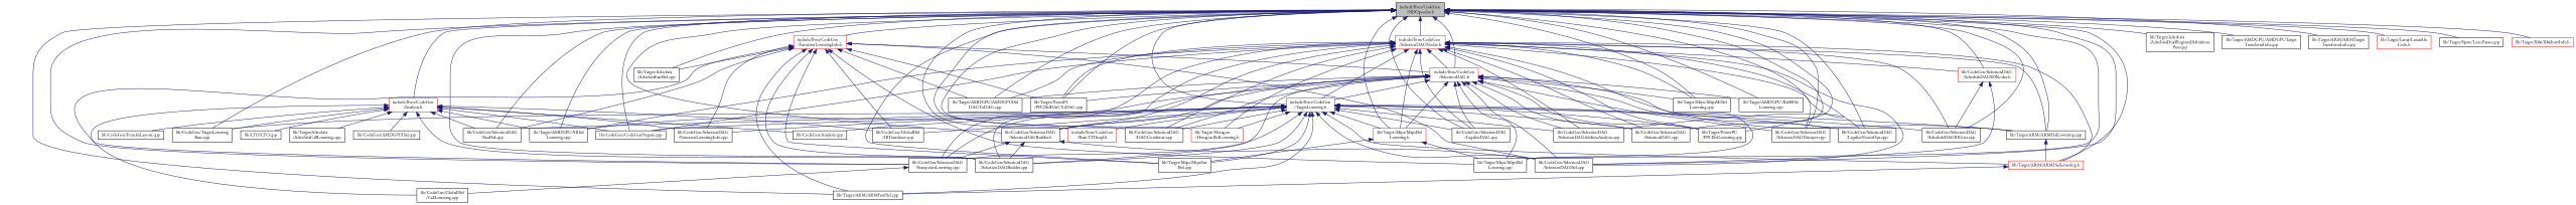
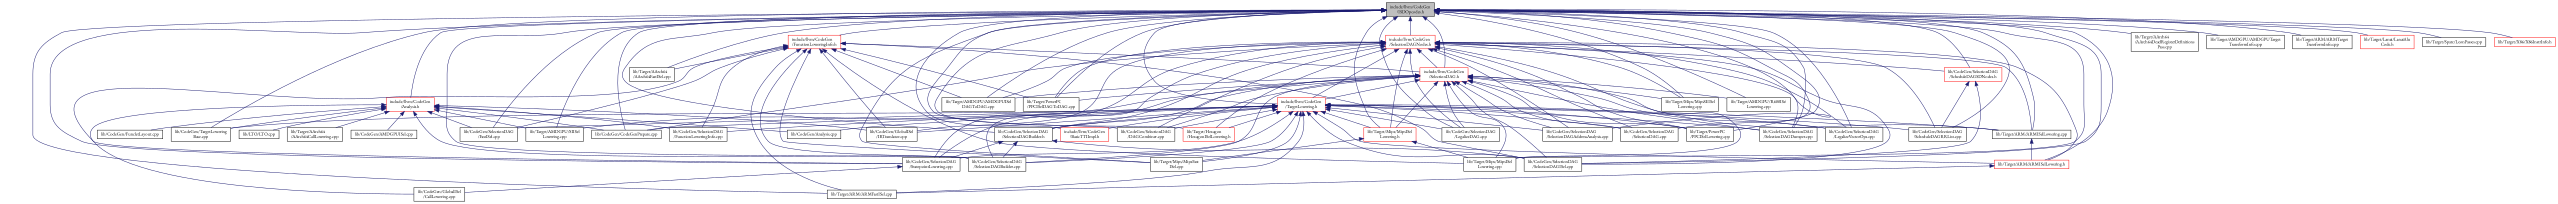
  digraph {
    fontname="EB Garamond"
    node [color=black fontname="EB Garamond" fontsize=10 shape=box]
    edge [color=midnightblue dir=back fontname="EB Garamond" fontsize=10 labelfontname=Helvetica labelfontsize=10 style=solid]
    n1 [fillcolor=grey75 fontcolor=black height=0.2 label="include/llvm/CodeGen\l/ISDOpcodes.h" style=filled width=0.4]
    n2 [color=red height=0.2 label="include/llvm/CodeGen\l/Analysis.h" width=0.4]
    n3 [height=0.2 label="lib/CodeGen/CodeGenPrepare.cpp" width=0.4]
    n4 [height=0.2 label="lib/CodeGen/SelectionDAG\l/FastISel.cpp" width=0.4]
    n5 [height=0.2 label="lib/CodeGen/SelectionDAG\l/SelectionDAGBuilder.cpp" width=0.4]
    n6 [height=0.2 label="lib/CodeGen/TargetLowering\lBase.cpp" width=0.4]
    n7 [height=0.2 label="lib/Target/AMDGPU/SIISel\lLowering.cpp" width=0.4]
    n8 [color=red height=0.2 label="include/llvm/CodeGen\l/BasicTTIImpl.h" width=0.4]
    n9 [color=red height=0.2 label="include/llvm/CodeGen\l/FunctionLoweringInfo.h" width=0.4]
    n10 [color=red height=0.2 label="include/llvm/CodeGen\l/SelectionDAG.h" width=0.4]
    n11 [color=red height=0.2 label="include/llvm/CodeGen\l/TargetLowering.h" width=0.4]
    n12 [height=0.2 label="lib/CodeGen/SelectionDAG\l/DAGCombiner.cpp" width=0.4]
    n13 [height=0.2 label="lib/CodeGen/SelectionDAG\l/LegalizeDAG.cpp" width=0.4]
    n14 [height=0.2 label="lib/CodeGen/SelectionDAG\l/LegalizeVectorOps.cpp" width=0.4]
    n15 [height=0.2 label="lib/CodeGen/SelectionDAG\l/ScheduleDAGRRList.cpp" width=0.4]
    n16 [height=0.2 label="lib/CodeGen/SelectionDAG\l/SelectionDAG.cpp" width=0.4]
    n17 [height=0.2 label="lib/CodeGen/SelectionDAG\l/SelectionDAGAddressAnalysis.cpp" width=0.4]
    n18 [height=0.2 label="lib/CodeGen/SelectionDAG\l/SelectionDAGBuilder.h" width=0.4]
    n19 [height=0.2 label="lib/CodeGen/SelectionDAG\l/SelectionDAGISel.cpp" width=0.4]
    n20 [height=0.2 label="lib/CodeGen/SelectionDAG\l/StatepointLowering.cpp" width=0.4]
    n21 [height=0.2 label="lib/CodeGen/SelectionDAG\l/SelectionDAGDumper.cpp" width=0.4]
    n22 [height=0.2 label="lib/Target/ARM/ARMFastISel.cpp" width=0.4]
    n23 [height=0.2 label="lib/Target/ARM/ARMISelLowering.cpp" width=0.4]
    n24 [color=red height=0.2 label="lib/Target/ARM/ARMISelLowering.h" width=0.4]
    n25 [color=red height=0.2 label="lib/Target/Hexagon\l/HexagonISelLowering.h" width=0.4]
    n26 [height=0.2 label="lib/Target/Mips/MipsFast\lISel.cpp" width=0.4]
    n27 [color=red height=0.2 label="lib/Target/Mips/MipsISel\lLowering.h" width=0.4]
    n28 [height=0.2 label="lib/Target/Mips/MipsISel\lLowering.cpp" width=0.4]
    n29 [height=0.2 label="lib/Target/PowerPC\l/PPCISelLowering.cpp" width=0.4]
    n30 [height=0.2 label="lib/Target/AMDGPU/AMDGPUISel\lDAGToDAG.cpp" width=0.4]
    n31 [height=0.2 label="lib/Target/AMDGPU/R600ISel\lLowering.cpp" width=0.4]
    n32 [height=0.2 label="lib/Target/Mips/MipsSEISel\lLowering.cpp" width=0.4]
    n33 [height=0.2 label="lib/Target/PowerPC\l/PPCISelDAGToDAG.cpp" width=0.4]
    n34 [height=0.2 label="lib/Target/AArch64\l/AArch64FastISel.cpp" width=0.4]
    n35 [color=red height=0.2 label="include/llvm/CodeGen\l/SelectionDAGNodes.h" width=0.4]
    n36 [color=red height=0.2 label="lib/CodeGen/SelectionDAG\l/ScheduleDAGSDNodes.h" width=0.4]
    n37 [height=0.2 label="lib/Target/AArch64\l/AArch64DeadRegisterDefinitions\lPass.cpp" width=0.4]
    n38 [height=0.2 label="lib/Target/AMDGPU/AMDGPUTarget\lTransformInfo.cpp" width=0.4]
    n39 [height=0.2 label="lib/Target/ARM/ARMTarget\lTransformInfo.cpp" width=0.4]
    n40 [color=red height=0.2 label="lib/Target/Lanai/LanaiAlu\lCode.h" width=0.4]
    n41 [height=0.2 label="lib/Target/Sparc/LeonPasses.cpp" width=0.4]
    n42 [color=red height=0.2 label="lib/Target/X86/X86InstrInfo.h" width=0.4]
    n43 [height=0.2 label="lib/CodeGen/Analysis.cpp" width=0.4]
    n44 [height=0.2 label="lib/CodeGen/AMDGPUISel.cpp" width=0.4]
    n45 [height=0.2 label="lib/CodeGen/FuncletLayout.cpp" width=0.4]
    n46 [height=0.2 label="lib/CodeGen/GlobalISel\l/CallLowering.cpp" width=0.4]
    n47 [height=0.2 label="lib/CodeGen/GlobalISel\l/IRTranslator.cpp" width=0.4]
    n48 [height=0.2 label="lib/CodeGen/SelectionDAG\l/FunctionLoweringInfo.cpp" width=0.4]
    n49 [height=0.2 label="lib/LTO/LTO.cpp" width=0.4]
    n50 [height=0.2 label="lib/Target/AArch64\l/AArch64CallLowering.cpp" width=0.4]
    n1 -> n2
    n1 -> n3
    n1 -> n4
    n1 -> n5
    n1 -> n6
    n1 -> n7
    n1 -> n8
    n1 -> n9
    n1 -> n10
    n1 -> n11
    n1 -> n12
    n1 -> n13
    n1 -> n14
    n1 -> n15
    n1 -> n16
    n1 -> n17
    n1 -> n18
    n1 -> n19
    n1 -> n20
    n1 -> n21
    n1 -> n22
    n1 -> n23
    n1 -> n24
    n1 -> n25
    n1 -> n26
    n1 -> n27
    n1 -> n28
    n1 -> n29
    n1 -> n30
    n1 -> n31
    n1 -> n32
    n1 -> n33
    n1 -> n34
    n1 -> n35
    n1 -> n36
    n1 -> n37
    n1 -> n38
    n1 -> n39
    n1 -> n40
    n1 -> n41
    n1 -> n42
    n2 -> n3
    n2 -> n4
    n2 -> n5
    n2 -> n6
    n2 -> n7
    n2 -> n43
    n2 -> n44
    n2 -> n45
    n2 -> n46
    n2 -> n47
    n2 -> n48
    n2 -> n49
    n2 -> n50
    n9 -> n4
    n9 -> n5
    n9 -> n10
    n9 -> n19
    n9 -> n20
    n9 -> n22
    n9 -> n26
    n9 -> n28
    n9 -> n30
    n9 -> n33
    n9 -> n34
    n9 -> n47
    n9 -> n48
    n10 -> n5
    n10 -> n7
    n10 -> n11
    n10 -> n12
    n10 -> n13
    n10 -> n14
    n10 -> n16
    n10 -> n17
    n10 -> n18
    n10 -> n19
    n10 -> n20
    n10 -> n21
    n10 -> n23
    n10 -> n27
    n10 -> n28
    n10 -> n29
    n10 -> n30
    n10 -> n31
    n10 -> n32
    n10 -> n33
    n11 -> n3
    n11 -> n4
    n11 -> n5
    n11 -> n6
    n11 -> n8
    n11 -> n12
    n11 -> n13
    n11 -> n14
    n11 -> n15
    n11 -> n16
    n11 -> n17
    n11 -> n18
    n11 -> n19
    n11 -> n20
+   n11 -> n21
    n11 -> n22
    n11 -> n23
    n11 -> n24
    n11 -> n25
    n11 -> n26
    n11 -> n27
    n11 -> n29
    n11 -> n43
    n11 -> n47
    n11 -> n48
    n18 -> n5
    n18 -> n19
    n18 -> n20
    n20 -> n46
    n23 -> n24
    n24 -> n22
    n27 -> n26
    n27 -> n28
    n35 -> n3
    n35 -> n5
-   n35 -> n7
+   n35 -> n47
    n35 -> n10
    n35 -> n11
    n35 -> n12
    n35 -> n13
    n35 -> n14
    n35 -> n15
    n35 -> n16
    n35 -> n17
    n35 -> n18
    n35 -> n19
    n35 -> n20
    n35 -> n21
    n35 -> n23
    n35 -> n24
    n35 -> n25
    n35 -> n27
    n35 -> n28
    n35 -> n29
    n35 -> n30
    n35 -> n32
    n35 -> n33
    n35 -> n36
    n36 -> n15
    n36 -> n19
  }
